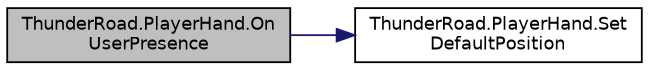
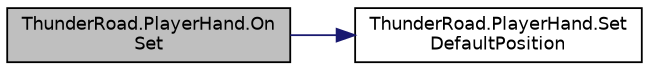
  digraph {
    rankdir=LR
    node [color=black fontname=Helvetica fontsize=10 shape=record style=filled]
-   n1 [fillcolor=grey75 fontcolor=black height=0.2 label="ThunderRoad.PlayerHand.On\lUserPresence" width=0.4]
+   n1 [fillcolor=grey75 fontcolor=black height=0.2 label="ThunderRoad.PlayerHand.On\lSet" width=0.4]
    n2 [fillcolor=white height=0.2 label="ThunderRoad.PlayerHand.Set\lDefaultPosition" width=0.4]
    n1 -> n2 [color=midnightblue fontname=Helvetica fontsize=10 labelfontname=Helvetica labelfontsize=10 style=solid]
  }
